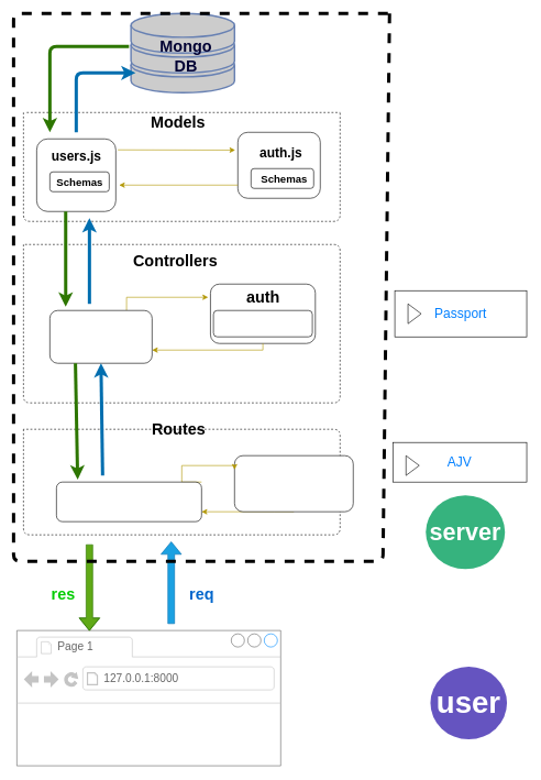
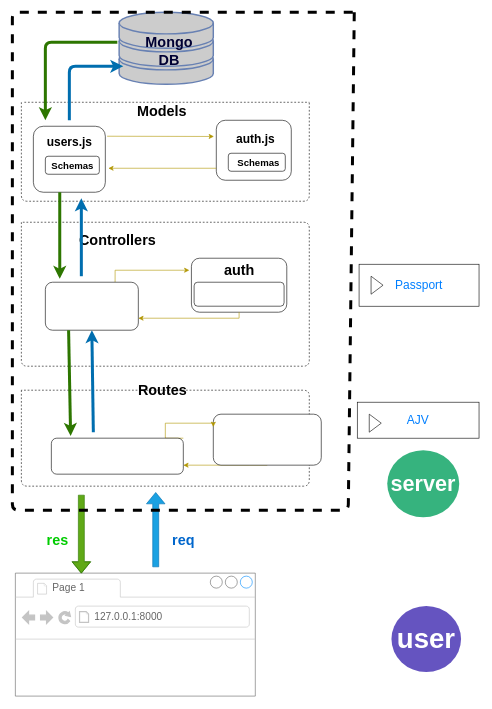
  <mxCell id="0" />
  <mxCell id="1" parent="0" />
  <mxCell id="2" value="" style="rounded=1;whiteSpace=wrap;html=1;fontSize=16;fontColor=#0066CC;" parent="1" vertex="1"><mxGeometry x="318.5" y="430" width="159" height="90" as="geometry" /></mxCell>
  <mxCell id="3" value="" style="rounded=1;whiteSpace=wrap;html=1;fontSize=17;fontColor=#FFFFFF;" parent="1" vertex="1"><mxGeometry x="323" y="470" width="150" height="40" as="geometry" /></mxCell>
  <mxCell id="4" value="" style="fontColor=#0066CC;verticalAlign=top;verticalLabelPosition=bottom;labelPosition=center;align=center;html=1;outlineConnect=0;fillColor=#CCCCCC;strokeColor=#6881B3;gradientColor=none;gradientDirection=north;strokeWidth=2;shape=mxgraph.networks.storage;" parent="1" vertex="1"><mxGeometry x="198" y="20" width="157" height="120" as="geometry" /></mxCell>
  <mxCell id="5" value="" style="rounded=1;whiteSpace=wrap;html=1;" parent="1" vertex="1"><mxGeometry x="360" y="200" width="125" height="100" as="geometry" /></mxCell>
  <mxCell id="6" value="" style="rounded=1;whiteSpace=wrap;html=1;" parent="1" vertex="1"><mxGeometry x="380" y="255" width="95" height="30" as="geometry" /></mxCell>
  <mxCell id="7" value="" style="rounded=1;whiteSpace=wrap;html=1;" parent="1" vertex="1"><mxGeometry x="55" y="210" width="120" height="110" as="geometry" /></mxCell>
  <mxCell id="8" value="Mongo&lt;br&gt;DB" style="text;strokeColor=none;fillColor=none;html=1;fontSize=24;fontStyle=1;verticalAlign=middle;align=center;fontColor=#000033;" parent="1" vertex="1"><mxGeometry x="243.5" y="70" width="75" height="30" as="geometry" /></mxCell>
  <mxCell id="9" value="" style="rounded=1;whiteSpace=wrap;html=1;" parent="1" vertex="1"><mxGeometry x="75" y="260" width="90" height="30" as="geometry" /></mxCell>
  <mxCell id="10" value="" style="endArrow=none;dashed=1;html=1;" parent="1" edge="1"><mxGeometry width="50" height="50" relative="1" as="geometry"><mxPoint x="35" y="170" as="sourcePoint" /><mxPoint x="515" y="170" as="targetPoint" /><Array as="points"><mxPoint x="35" y="335" /><mxPoint x="235" y="335" /><mxPoint x="515" y="335" /></Array></mxGeometry></mxCell>
  <mxCell id="11" value="" style="endArrow=none;dashed=1;html=1;" parent="1" edge="1"><mxGeometry width="50" height="50" relative="1" as="geometry"><mxPoint x="40" y="170" as="sourcePoint" /><mxPoint x="515" y="170" as="targetPoint" /></mxGeometry></mxCell>
  <mxCell id="12" value="Schemas" style="text;strokeColor=none;fillColor=none;html=1;fontSize=16;fontStyle=1;verticalAlign=middle;align=center;" parent="1" vertex="1"><mxGeometry x="70" y="255" width="100" height="40" as="geometry" /></mxCell>
  <mxCell id="13" value="users.js" style="text;strokeColor=none;fillColor=none;html=1;fontSize=20;fontStyle=1;verticalAlign=middle;align=center;" parent="1" vertex="1"><mxGeometry x="65" y="215" width="100" height="40" as="geometry" /></mxCell>
  <mxCell id="14" value="Models" style="text;strokeColor=none;fillColor=none;html=1;fontSize=24;fontStyle=1;verticalAlign=middle;align=center;" parent="1" vertex="1"><mxGeometry x="219" y="170" width="100" height="30" as="geometry" /></mxCell>
  <mxCell id="15" value="" style="strokeWidth=1;shadow=0;dashed=0;align=center;html=1;shape=mxgraph.mockup.containers.browserWindow;rSize=0;strokeColor=#666666;strokeColor2=#008cff;strokeColor3=#c4c4c4;mainText=,;recursiveResize=0;fontSize=20;horizontal=0;" parent="1" vertex="1"><mxGeometry x="25" y="955" width="400" height="205" as="geometry" /></mxCell>
  <mxCell id="16" value="Page 1" style="strokeWidth=1;shadow=0;dashed=0;align=center;html=1;shape=mxgraph.mockup.containers.anchor;fontSize=17;fontColor=#666666;align=left;" parent="15" vertex="1"><mxGeometry x="60" y="12" width="110" height="26" as="geometry" /></mxCell>
  <mxCell id="17" value="127.0.0.1:8000" style="strokeWidth=1;shadow=0;dashed=0;align=center;html=1;shape=mxgraph.mockup.containers.anchor;rSize=0;fontSize=17;fontColor=#666666;align=left;" parent="15" vertex="1"><mxGeometry x="130" y="60" width="250" height="26" as="geometry" /></mxCell>
  <mxCell id="18" value="" style="shape=flexArrow;endArrow=classic;html=1;fontSize=20;fillColor=#1ba1e2;strokeColor=#006EAF;" parent="1" edge="1"><mxGeometry width="50" height="50" relative="1" as="geometry"><mxPoint x="259" y="945" as="sourcePoint" /><mxPoint x="259" y="820" as="targetPoint" /></mxGeometry></mxCell>
  <mxCell id="19" value="" style="shape=flexArrow;endArrow=classic;html=1;fontSize=20;fillColor=#60a917;strokeColor=#2D7600;" parent="1" edge="1"><mxGeometry width="50" height="50" relative="1" as="geometry"><mxPoint x="135" y="824.5" as="sourcePoint" /><mxPoint x="135" y="955.5" as="targetPoint" /><Array as="points"><mxPoint x="135" y="884.5" /></Array></mxGeometry></mxCell>
  <mxCell id="20" value="req" style="text;html=1;fontSize=24;fontStyle=1;verticalAlign=middle;align=center;fontColor=#0066CC;" parent="1" vertex="1"><mxGeometry x="255" y="880" width="100" height="40" as="geometry" /></mxCell>
  <mxCell id="21" value="res" style="text;strokeColor=none;fillColor=none;html=1;fontSize=24;fontStyle=1;verticalAlign=middle;align=center;fontColor=#00CC00;" parent="1" vertex="1"><mxGeometry x="45" y="880" width="100" height="40" as="geometry" /></mxCell>
  <mxCell id="22" value="auth.js" style="text;strokeColor=none;fillColor=none;html=1;fontSize=20;fontStyle=1;verticalAlign=middle;align=center;" parent="1" vertex="1"><mxGeometry x="375" y="210" width="100" height="40" as="geometry" /></mxCell>
  <mxCell id="23" value="Schemas" style="text;strokeColor=none;fillColor=none;html=1;fontSize=16;fontStyle=1;verticalAlign=middle;align=center;" parent="1" vertex="1"><mxGeometry x="380" y="250" width="100" height="40" as="geometry" /></mxCell>
  <mxCell id="24" value="" style="endArrow=none;dashed=1;html=1;fontSize=16;fontColor=#0066CC;" parent="1" edge="1"><mxGeometry width="50" height="50" relative="1" as="geometry"><mxPoint x="35" y="370" as="sourcePoint" /><mxPoint x="35" y="370" as="targetPoint" /><Array as="points"><mxPoint x="35" y="610" /><mxPoint x="515" y="610" /><mxPoint x="515" y="370" /></Array></mxGeometry></mxCell>
- <mxCell id="25" value="Controllers" style="text;strokeColor=none;fillColor=none;html=1;fontSize=24;fontStyle=1;verticalAlign=middle;align=center;" parent="1" vertex="1"><mxGeometry x="155" y="380" width="220" height="30" as="geometry" /></mxCell>
+ <mxCell id="25" value="Controllers" style="text;strokeColor=none;fillColor=none;html=1;fontSize=24;fontStyle=1;verticalAlign=middle;align=center;" parent="1" vertex="1"><mxGeometry x="85" y="385" width="220" height="30" as="geometry" /></mxCell>
  <mxCell id="26" style="edgeStyle=orthogonalEdgeStyle;rounded=0;orthogonalLoop=1;jettySize=auto;html=1;exitX=0.75;exitY=0;exitDx=0;exitDy=0;fontSize=17;fontColor=#007FFF;fillColor=#e3c800;strokeColor=#B09500;" parent="1" source="27" edge="1"><mxGeometry relative="1" as="geometry"><mxPoint x="315" y="450" as="targetPoint" /><Array as="points"><mxPoint x="191" y="450" /></Array></mxGeometry></mxCell>
  <mxCell id="27" value="&lt;font style=&quot;font-size: 20px&quot;&gt;index.js&lt;/font&gt;" style="rounded=1;whiteSpace=wrap;html=1;fontSize=16;fontColor=#FFFFFF;" parent="1" vertex="1"><mxGeometry x="75" y="470" width="155" height="80" as="geometry" /></mxCell>
  <mxCell id="28" style="edgeStyle=orthogonalEdgeStyle;rounded=0;orthogonalLoop=1;jettySize=auto;html=1;exitX=0.5;exitY=1;exitDx=0;exitDy=0;entryX=1;entryY=0.75;entryDx=0;entryDy=0;fontSize=17;fontColor=#007FFF;fillColor=#e3c800;strokeColor=#B09500;" parent="1" source="2" target="27" edge="1"><mxGeometry relative="1" as="geometry"><Array as="points"><mxPoint x="398" y="530" /></Array></mxGeometry></mxCell>
  <mxCell id="29" value="auth" style="text;strokeColor=none;fillColor=none;html=1;fontSize=24;fontStyle=1;verticalAlign=middle;align=center;" parent="1" vertex="1"><mxGeometry x="348" y="430" width="100" height="40" as="geometry" /></mxCell>
  <mxCell id="30" value="Local-strategy.js" style="text;html=1;strokeColor=none;fillColor=none;align=center;verticalAlign=middle;whiteSpace=wrap;rounded=0;fontSize=17;fontColor=#FFFFFF;" parent="1" vertex="1"><mxGeometry x="333" y="480" width="130" height="20" as="geometry" /></mxCell>
  <mxCell id="31" value="user" style="shape=ellipse;fillColor=#6554C0;strokeColor=none;fontColor=#ffffff;align=center;verticalAlign=middle;whiteSpace=wrap;fontSize=46;fontStyle=1;html=1" parent="1" vertex="1"><mxGeometry x="652" y="1009.75" width="116" height="110.25" as="geometry" /></mxCell>
  <mxCell id="32" value="" style="endArrow=none;dashed=1;html=1;fontSize=16;fontColor=#000033;" parent="1" edge="1"><mxGeometry width="50" height="50" relative="1" as="geometry"><mxPoint x="35" y="650" as="sourcePoint" /><mxPoint x="35" y="650" as="targetPoint" /><Array as="points"><mxPoint x="35" y="810" /><mxPoint x="515" y="810" /><mxPoint x="515" y="650" /></Array></mxGeometry></mxCell>
  <mxCell id="33" value="Routes" style="text;strokeColor=none;fillColor=none;html=1;fontSize=24;fontStyle=1;verticalAlign=middle;align=center;" parent="1" vertex="1"><mxGeometry x="220" y="630" width="100" height="40" as="geometry" /></mxCell>
  <mxCell id="34" style="edgeStyle=orthogonalEdgeStyle;rounded=0;orthogonalLoop=1;jettySize=auto;html=1;exitX=0.5;exitY=1;exitDx=0;exitDy=0;entryX=1;entryY=0.75;entryDx=0;entryDy=0;fontSize=17;fontColor=#007FFF;fillColor=#e3c800;strokeColor=#B09500;" parent="1" source="35" target="37" edge="1"><mxGeometry relative="1" as="geometry"><Array as="points"><mxPoint x="415" y="775" /></Array></mxGeometry></mxCell>
  <mxCell id="35" value="&lt;font&gt;Validator.js&lt;/font&gt;" style="rounded=1;whiteSpace=wrap;html=1;fontSize=16;fontColor=#FFFFFF;" parent="1" vertex="1"><mxGeometry x="355" y="690" width="180" height="85" as="geometry" /></mxCell>
  <mxCell id="36" style="edgeStyle=orthogonalEdgeStyle;rounded=0;orthogonalLoop=1;jettySize=auto;html=1;exitX=1;exitY=0;exitDx=0;exitDy=0;entryX=0;entryY=0.25;entryDx=0;entryDy=0;fontSize=17;fontColor=#007FFF;fillColor=#e3c800;strokeColor=#B09500;" parent="1" source="37" target="35" edge="1"><mxGeometry relative="1" as="geometry"><Array as="points"><mxPoint x="275" y="730" /><mxPoint x="275" y="705" /></Array></mxGeometry></mxCell>
  <mxCell id="37" value="" style="rounded=1;whiteSpace=wrap;html=1;fontSize=16;fontColor=#000033;" parent="1" vertex="1"><mxGeometry x="85" y="730" width="220" height="60" as="geometry" /></mxCell>
  <mxCell id="38" value="&lt;font style=&quot;font-size: 20px&quot;&gt;index.js&lt;/font&gt;" style="text;html=1;strokeColor=none;fillColor=none;align=center;verticalAlign=middle;whiteSpace=wrap;overflow=hidden;fontSize=17;fontColor=#FFFFFF;" parent="1" vertex="1"><mxGeometry x="135" y="740" width="140" height="40" as="geometry" /></mxCell>
  <mxCell id="39" value="" style="endArrow=classic;html=1;fontSize=17;fontColor=#007FFF;exitX=1.025;exitY=0.151;exitDx=0;exitDy=0;exitPerimeter=0;fillColor=#e3c800;strokeColor=#B09500;" parent="1" source="7" edge="1"><mxGeometry width="50" height="50" relative="1" as="geometry"><mxPoint x="225" y="260" as="sourcePoint" /><mxPoint x="356" y="227" as="targetPoint" /></mxGeometry></mxCell>
  <mxCell id="40" value="" style="endArrow=classic;html=1;fontSize=17;fontColor=#007FFF;fillColor=#e3c800;strokeColor=#B09500;" parent="1" edge="1"><mxGeometry width="50" height="50" relative="1" as="geometry"><mxPoint x="360" y="280" as="sourcePoint" /><mxPoint x="180" y="280" as="targetPoint" /><Array as="points" /></mxGeometry></mxCell>
  <mxCell id="41" value="" style="endArrow=classic;html=1;fontSize=17;fontColor=#007FFF;jumpSize=4;strokeWidth=5;fillColor=#1ba1e2;strokeColor=#006EAF;" parent="1" edge="1"><mxGeometry width="50" height="50" relative="1" as="geometry"><mxPoint x="115" y="200" as="sourcePoint" /><mxPoint x="205" y="110" as="targetPoint" /><Array as="points"><mxPoint x="115" y="110" /></Array></mxGeometry></mxCell>
  <mxCell id="42" value="" style="endArrow=classic;html=1;fontSize=17;fontColor=#007FFF;strokeWidth=5;fillColor=#60a917;strokeColor=#2D7600;" parent="1" edge="1"><mxGeometry width="50" height="50" relative="1" as="geometry"><mxPoint x="195" y="70" as="sourcePoint" /><mxPoint x="75" y="200" as="targetPoint" /><Array as="points"><mxPoint x="75" y="70" /></Array></mxGeometry></mxCell>
  <mxCell id="43" value="&lt;font style=&quot;font-size: 20px&quot;&gt;AJV&lt;/font&gt;" style="html=1;whiteSpace=wrap;container=1;recursiveResize=0;collapsible=0;fontSize=17;fontColor=#007FFF;" parent="1" vertex="1"><mxGeometry x="595" y="670" width="203" height="60" as="geometry" /></mxCell>
  <mxCell id="44" value="" style="triangle;html=1;whiteSpace=wrap;" parent="43" vertex="1"><mxGeometry x="20" y="20" width="20" height="30" as="geometry" /></mxCell>
  <mxCell id="45" value="&lt;font style=&quot;font-size: 20px&quot;&gt;Passport&lt;/font&gt;" style="html=1;whiteSpace=wrap;container=1;recursiveResize=0;collapsible=0;fontSize=17;fontColor=#007FFF;" parent="1" vertex="1"><mxGeometry x="598" y="440" width="200" height="70" as="geometry" /></mxCell>
  <mxCell id="46" value="" style="triangle;html=1;whiteSpace=wrap;" parent="45" vertex="1"><mxGeometry x="20" y="20" width="20" height="30" as="geometry" /></mxCell>
  <mxCell id="47" value="" style="endArrow=none;dashed=1;html=1;strokeWidth=5;fontSize=17;fontColor=#007FFF;" parent="1" edge="1"><mxGeometry width="50" height="50" relative="1" as="geometry"><mxPoint x="590" y="20" as="sourcePoint" /><mxPoint x="590" y="20" as="targetPoint" /><Array as="points"><mxPoint x="580" y="850" /><mxPoint x="20" y="850" /><mxPoint x="20" y="20" /></Array></mxGeometry></mxCell>
  <mxCell id="48" value="" style="endArrow=classic;html=1;strokeWidth=5;fontSize=17;fontColor=#007FFF;fillColor=#1ba1e2;strokeColor=#006EAF;" parent="1" edge="1"><mxGeometry width="50" height="50" relative="1" as="geometry"><mxPoint x="135" y="460" as="sourcePoint" /><mxPoint x="135" y="330" as="targetPoint" /></mxGeometry></mxCell>
  <mxCell id="49" value="" style="endArrow=classic;html=1;strokeWidth=5;fontSize=17;fontColor=#007FFF;entryX=0.155;entryY=-0.071;entryDx=0;entryDy=0;entryPerimeter=0;fillColor=#60a917;strokeColor=#2D7600;" parent="1" target="27" edge="1"><mxGeometry width="50" height="50" relative="1" as="geometry"><mxPoint x="99" y="320" as="sourcePoint" /><mxPoint x="425" y="560" as="targetPoint" /></mxGeometry></mxCell>
  <mxCell id="50" value="" style="endArrow=classic;html=1;strokeWidth=5;fontSize=17;fontColor=#007FFF;entryX=0.5;entryY=1;entryDx=0;entryDy=0;fillColor=#1ba1e2;strokeColor=#006EAF;" parent="1" target="27" edge="1"><mxGeometry width="50" height="50" relative="1" as="geometry"><mxPoint x="155" y="720" as="sourcePoint" /><mxPoint x="425" y="560" as="targetPoint" /></mxGeometry></mxCell>
  <mxCell id="51" value="" style="endArrow=classic;html=1;strokeWidth=5;fontSize=17;fontColor=#007FFF;exitX=0.25;exitY=1;exitDx=0;exitDy=0;entryX=0.146;entryY=-0.061;entryDx=0;entryDy=0;entryPerimeter=0;fillColor=#60a917;strokeColor=#2D7600;" parent="1" source="27" target="37" edge="1"><mxGeometry width="50" height="50" relative="1" as="geometry"><mxPoint x="375" y="610" as="sourcePoint" /><mxPoint x="425" y="560" as="targetPoint" /></mxGeometry></mxCell>
  <mxCell id="52" value="&lt;font style=&quot;font-size: 36px&quot;&gt;server&lt;/font&gt;" style="shape=ellipse;fillColor=#36B37E;strokeColor=none;fontColor=#ffffff;align=center;verticalAlign=middle;whiteSpace=wrap;fontSize=17;fontStyle=1;html=1" parent="1" vertex="1"><mxGeometry x="645" y="750" width="120" height="112" as="geometry" /></mxCell>
